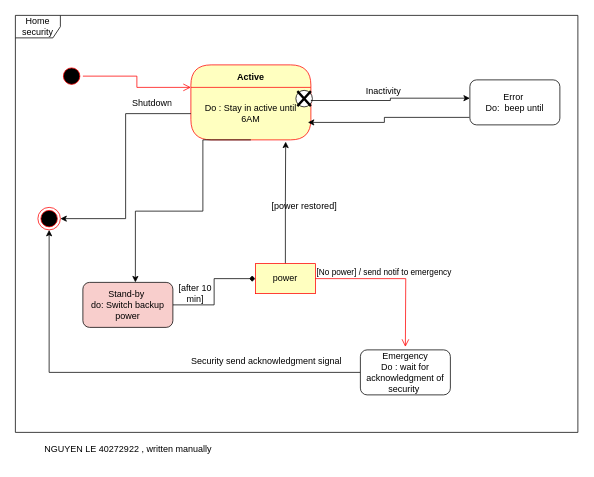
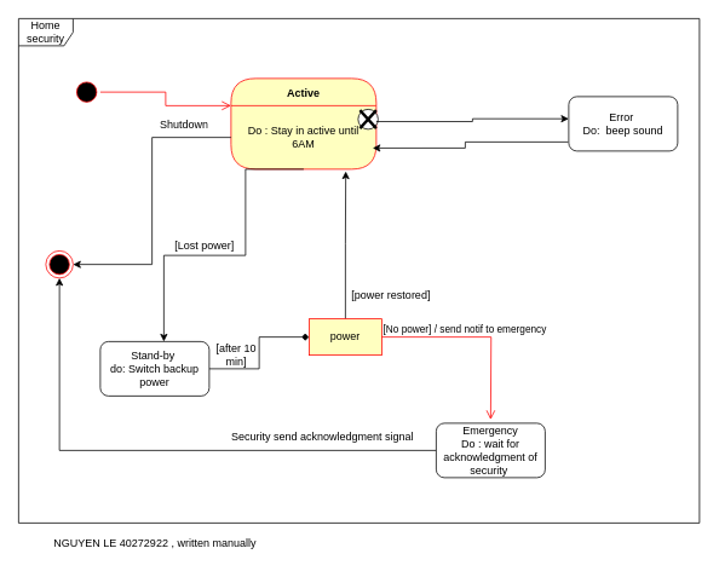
  <mxCell id="0" />
  <mxCell id="1" parent="0" />
  <mxCell id="2" value="Active" style="swimlane;fontStyle=1;align=center;verticalAlign=middle;childLayout=stackLayout;horizontal=1;startSize=30;horizontalStack=0;resizeParent=0;resizeLast=1;container=0;fontColor=#000000;collapsible=0;rounded=1;arcSize=30;strokeColor=#ff0000;fillColor=#ffffc0;swimlaneFillColor=#ffffc0;dropTarget=0;" vertex="1" parent="1"><mxGeometry x="254" y="86" width="160" height="100" as="geometry" /></mxCell>
  <mxCell id="3" value="Do : Stay in active until 6AM" style="text;html=1;strokeColor=none;fillColor=none;align=center;verticalAlign=middle;spacingLeft=4;spacingRight=4;whiteSpace=wrap;overflow=hidden;rotatable=0;fontColor=#000000;" vertex="1" parent="2"><mxGeometry y="30" width="160" height="70" as="geometry" /></mxCell>
  <mxCell id="4" value="" style="ellipse;html=1;shape=startState;" vertex="1" parent="1"><mxGeometry x="390" y="116" width="30" height="30" as="geometry" /></mxCell>
  <mxCell id="5" value="Home security" style="shape=umlFrame;whiteSpace=wrap;html=1;pointerEvents=0;" vertex="1" parent="1"><mxGeometry x="20" y="20" width="750" height="556" as="geometry" /></mxCell>
  <mxCell id="6" value="" style="ellipse;shape=startState;fillColor=#000000;strokeColor=#ff0000;" vertex="1" parent="1"><mxGeometry x="80" y="86" width="30" height="30" as="geometry" /></mxCell>
  <mxCell id="7" value="" style="edgeStyle=elbowEdgeStyle;elbow=horizontal;verticalAlign=bottom;endArrow=open;endSize=8;strokeColor=#FF0000;endFill=1;rounded=0;entryX=0;entryY=0;entryDx=0;entryDy=0;" edge="1" parent="1" source="6" target="3"><mxGeometry x="100" y="40" as="geometry"><mxPoint x="95.308" y="156" as="targetPoint" /></mxGeometry></mxCell>
  <mxCell id="8" value="" style="ellipse;html=1;shape=endState;fillColor=#000000;strokeColor=#ff0000;" vertex="1" parent="1"><mxGeometry x="50" y="276" width="30" height="30" as="geometry" /></mxCell>
  <mxCell id="9" style="edgeStyle=orthogonalEdgeStyle;rounded=0;orthogonalLoop=1;jettySize=auto;html=1;entryX=1;entryY=0.5;entryDx=0;entryDy=0;" edge="1" parent="1" source="3" target="8"><mxGeometry relative="1" as="geometry" /></mxCell>
  <mxCell id="10" value="Shutdown&lt;div&gt;&lt;br&gt;&lt;/div&gt;" style="text;strokeColor=none;fillColor=none;align=left;verticalAlign=top;spacingLeft=4;spacingRight=4;overflow=hidden;rotatable=0;points=[[0,0.5],[1,0.5]];portConstraint=eastwest;whiteSpace=wrap;html=1;" vertex="1" parent="1"><mxGeometry x="170" y="123" width="100" height="26" as="geometry" /></mxCell>
  <mxCell id="11" value="" style="edgeStyle=orthogonalEdgeStyle;rounded=0;orthogonalLoop=1;jettySize=auto;html=1;endArrow=diamond;" edge="1" parent="1" source="12" target="15"><mxGeometry relative="1" as="geometry" /></mxCell>
- <mxCell id="12" value="Stand-by&amp;nbsp;&lt;div&gt;do: Switch backup power&lt;/div&gt;" style="rounded=1;whiteSpace=wrap;html=1;fillColor=#f8cecc;" vertex="1" parent="1"><mxGeometry x="110" y="376" width="120" height="60" as="geometry" /></mxCell>
+ <mxCell id="12" value="Stand-by&amp;nbsp;&lt;div&gt;do: Switch backup power&lt;/div&gt;" style="rounded=1;whiteSpace=wrap;html=1;" vertex="1" parent="1"><mxGeometry x="110" y="376" width="120" height="60" as="geometry" /></mxCell>
  <mxCell id="13" style="edgeStyle=orthogonalEdgeStyle;rounded=0;orthogonalLoop=1;jettySize=auto;html=1;exitX=0.5;exitY=1;exitDx=0;exitDy=0;" edge="1" parent="1" source="3" target="12"><mxGeometry relative="1" as="geometry"><Array as="points"><mxPoint x="270" y="186" /><mxPoint x="270" y="281" /><mxPoint x="180" y="281" /></Array></mxGeometry></mxCell>
  <mxCell id="14" style="edgeStyle=orthogonalEdgeStyle;rounded=0;orthogonalLoop=1;jettySize=auto;html=1;entryX=0.79;entryY=1.034;entryDx=0;entryDy=0;entryPerimeter=0;" edge="1" parent="1" source="15" target="3"><mxGeometry relative="1" as="geometry"><mxPoint x="489" y="181" as="targetPoint" /></mxGeometry></mxCell>
  <mxCell id="15" value="power" style="whiteSpace=wrap;html=1;fontColor=#000000;fillColor=#ffffc0;strokeColor=#ff0000;rounded=0;" vertex="1" parent="1"><mxGeometry x="340" y="351" width="80" height="40" as="geometry" /></mxCell>
  <mxCell id="16" value="[No power] / send notif to emergency&amp;nbsp;" style="edgeStyle=orthogonalEdgeStyle;html=1;align=left;verticalAlign=bottom;endArrow=open;endSize=8;strokeColor=#ff0000;rounded=0;" edge="1" parent="1" source="15"><mxGeometry x="-1" relative="1" as="geometry"><mxPoint x="540" y="462" as="targetPoint" /><mxPoint as="offset" /></mxGeometry></mxCell>
- <mxCell id="17" value="&lt;span style=&quot;font-weight: normal;&quot;&gt;[power restored]&lt;/span&gt;" style="text;align=center;fontStyle=1;verticalAlign=middle;spacingLeft=3;spacingRight=3;strokeColor=none;rotatable=0;points=[[0,0.5],[1,0.5]];portConstraint=eastwest;html=1;" vertex="1" parent="1"><mxGeometry x="365" y="262" width="80" height="26" as="geometry" /></mxCell>
+ <mxCell id="17" value="&lt;span style=&quot;font-weight: normal;&quot;&gt;[power restored]&lt;/span&gt;" style="text;align=center;fontStyle=1;verticalAlign=middle;spacingLeft=3;spacingRight=3;strokeColor=none;rotatable=0;points=[[0,0.5],[1,0.5]];portConstraint=eastwest;html=1;" vertex="1" parent="1"><mxGeometry x="390" y="312" width="80" height="26" as="geometry" /></mxCell>
  <mxCell id="18" style="edgeStyle=orthogonalEdgeStyle;rounded=0;orthogonalLoop=1;jettySize=auto;html=1;entryX=0.5;entryY=1;entryDx=0;entryDy=0;" edge="1" parent="1" source="19" target="8"><mxGeometry relative="1" as="geometry" /></mxCell>
  <mxCell id="19" value="Emergency&lt;div&gt;Do : wait for acknowledgment of security&amp;nbsp;&lt;/div&gt;" style="rounded=1;whiteSpace=wrap;html=1;" vertex="1" parent="1"><mxGeometry x="480" y="466" width="120" height="60" as="geometry" /></mxCell>
  <mxCell id="20" style="edgeStyle=orthogonalEdgeStyle;rounded=0;orthogonalLoop=1;jettySize=auto;html=1;entryX=1;entryY=0.5;entryDx=0;entryDy=0;exitX=-0.005;exitY=0.638;exitDx=0;exitDy=0;exitPerimeter=0;" edge="1" parent="1"><mxGeometry relative="1" as="geometry"><mxPoint x="625.4" y="156" as="sourcePoint" /><mxPoint x="410" y="162.72" as="targetPoint" /><Array as="points"><mxPoint x="512" y="155.72" /><mxPoint x="512" y="162.72" /></Array></mxGeometry></mxCell>
- <mxCell id="21" value="Error&amp;nbsp;&lt;div&gt;Do:&amp;nbsp; beep until&lt;/div&gt;" style="rounded=1;whiteSpace=wrap;html=1;" vertex="1" parent="1"><mxGeometry x="626" y="106" width="120" height="60" as="geometry" /></mxCell>
+ <mxCell id="21" value="Error&amp;nbsp;&lt;div&gt;Do:&amp;nbsp; beep sound&lt;/div&gt;" style="rounded=1;whiteSpace=wrap;html=1;" vertex="1" parent="1"><mxGeometry x="626" y="106" width="120" height="60" as="geometry" /></mxCell>
  <mxCell id="22" style="edgeStyle=orthogonalEdgeStyle;rounded=0;orthogonalLoop=1;jettySize=auto;html=1;exitX=1;exitY=0.25;exitDx=0;exitDy=0;entryX=0;entryY=0.407;entryDx=0;entryDy=0;entryPerimeter=0;" edge="1" parent="1" source="3" target="21"><mxGeometry relative="1" as="geometry" /></mxCell>
  <mxCell id="23" value="Security send acknowledgment signal" style="text;html=1;align=center;verticalAlign=middle;whiteSpace=wrap;rounded=0;" vertex="1" parent="1"><mxGeometry x="240" y="466" width="230" height="30" as="geometry" /></mxCell>
+ <mxCell id="24" value="[Lost power]" style="text;html=1;align=center;verticalAlign=middle;whiteSpace=wrap;rounded=0;" vertex="1" parent="1"><mxGeometry x="180" y="256" width="90" height="30" as="geometry" /></mxCell>
  <mxCell id="25" value="[after 10 min]" style="text;html=1;align=center;verticalAlign=middle;whiteSpace=wrap;rounded=0;" vertex="1" parent="1"><mxGeometry x="230" y="376" width="60" height="30" as="geometry" /></mxCell>
- <mxCell id="26" value="Inactivity&amp;nbsp; &amp;nbsp;" style="text;html=1;align=center;verticalAlign=middle;whiteSpace=wrap;rounded=0;" vertex="1" parent="1"><mxGeometry x="450" y="106" width="132" height="30" as="geometry" /></mxCell>
  <mxCell id="27" value="" style="shape=umlDestroy;whiteSpace=wrap;html=1;strokeWidth=3;targetShapes=umlLifeline;" vertex="1" parent="1"><mxGeometry x="396" y="121" width="18" height="20" as="geometry" /></mxCell>
  <mxCell id="28" value="NGUYEN LE 40272922 , written manually" style="text;html=1;align=center;verticalAlign=middle;resizable=0;points=[];autosize=1;strokeColor=none;fillColor=none;" vertex="1" parent="1"><mxGeometry x="45" y="584" width="250" height="30" as="geometry" /></mxCell>
